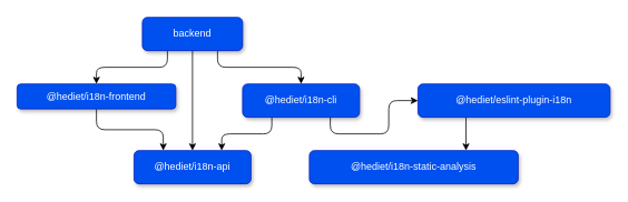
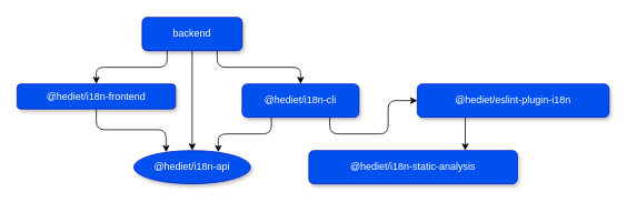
  <mxCell id="0" />
  <mxCell id="1" style="locked=1;" parent="0" />
  <mxCell id="2" value="" style="edgeStyle=orthogonalEdgeStyle;orthogonalLoop=1;jettySize=auto;exitX=0.5;exitY=1;exitDx=0;exitDy=0;" edge="1" parent="1" source="11" target="16"><mxGeometry relative="1" as="geometry" /></mxCell>
  <mxCell id="3" value="Untitled Layer" style="locked=1;" parent="0" />
  <mxCell id="4" value="" style="edgeStyle=orthogonalEdgeStyle;orthogonalLoop=1;jettySize=auto;exitX=0.25;exitY=1;exitDx=0;exitDy=0;" edge="1" parent="3" source="11" target="12"><mxGeometry relative="1" as="geometry" /></mxCell>
  <mxCell id="5" value="" style="edgeStyle=orthogonalEdgeStyle;orthogonalLoop=1;jettySize=auto;exitX=0.75;exitY=1;exitDx=0;exitDy=0;" edge="1" parent="3" source="11" target="13"><mxGeometry relative="1" as="geometry" /></mxCell>
  <mxCell id="6" value="" style="edgeStyle=orthogonalEdgeStyle;orthogonalLoop=1;jettySize=auto;exitX=0.5;exitY=1;exitDx=0;exitDy=0;entryX=0.25;entryY=0;entryDx=0;entryDy=0;" edge="1" parent="3" source="12" target="16"><mxGeometry relative="1" as="geometry" /></mxCell>
  <mxCell id="7" value="" style="edgeStyle=orthogonalEdgeStyle;orthogonalLoop=1;jettySize=auto;exitX=0.25;exitY=1;exitDx=0;exitDy=0;entryX=0.75;entryY=0;entryDx=0;entryDy=0;" edge="1" parent="3" source="14" target="15"><mxGeometry relative="1" as="geometry" /></mxCell>
  <mxCell id="8" value="" style="edgeStyle=orthogonalEdgeStyle;orthogonalLoop=1;jettySize=auto;exitX=0.25;exitY=1;exitDx=0;exitDy=0;entryX=0.75;entryY=0;entryDx=0;entryDy=0;" edge="1" parent="3" source="13" target="16"><mxGeometry relative="1" as="geometry" /></mxCell>
  <mxCell id="9" value="" style="edgeStyle=orthogonalEdgeStyle;orthogonalLoop=1;jettySize=auto;exitX=0.75;exitY=1;exitDx=0;exitDy=0;" edge="1" parent="3" source="13" target="14"><mxGeometry relative="1" as="geometry" /></mxCell>
  <mxCell id="10" value="Nodes" parent="0" />
  <mxCell id="11" value="backend" style="whiteSpace=wrap;rounded=1;glass=0;fillColor=#0050ef;strokeColor=#001DBC;fontColor=#ffffff;shadow=1;sketch=0;" vertex="1" parent="10"><mxGeometry x="170" y="20" width="120" height="40" as="geometry" /></mxCell>
  <mxCell id="12" value="@hediet/i18n-frontend" style="whiteSpace=wrap;rounded=1;glass=0;fillColor=#0050ef;strokeColor=#001DBC;fontColor=#ffffff;shadow=1;sketch=0;" vertex="1" parent="10"><mxGeometry x="20" y="100" width="190" height="30" as="geometry" /></mxCell>
  <mxCell id="13" value="@hediet/i18n-cli" style="whiteSpace=wrap;rounded=1;glass=0;fillColor=#0050ef;strokeColor=#001DBC;fontColor=#ffffff;shadow=1;sketch=0;" vertex="1" parent="10"><mxGeometry x="290" y="100" width="140" height="40" as="geometry" /></mxCell>
  <mxCell id="14" value="@hediet/eslint-plugin-i18n" style="whiteSpace=wrap;rounded=1;glass=0;fillColor=#0050ef;strokeColor=#001DBC;fontColor=#ffffff;shadow=1;sketch=0;" vertex="1" parent="10"><mxGeometry x="500" y="100" width="230" height="40" as="geometry" /></mxCell>
  <mxCell id="15" value="@hediet/i18n-static-analysis" style="whiteSpace=wrap;rounded=1;glass=0;strokeColor=#001DBC;fillColor=#0050ef;fontColor=#ffffff;shadow=1;sketch=0;" vertex="1" parent="10"><mxGeometry x="370" y="180" width="250" height="40" as="geometry" /></mxCell>
- <mxCell id="16" value="@hediet/i18n-api" style="whiteSpace=wrap;rounded=1;glass=0;fillColor=#0050ef;strokeColor=#001DBC;fontColor=#ffffff;shadow=1;sketch=0;" vertex="1" parent="10"><mxGeometry x="160" y="180" width="140" height="40" as="geometry" /></mxCell>
+ <mxCell id="16" value="@hediet/i18n-api" style="ellipse;whiteSpace=wrap;glass=0;fillColor=#0050ef;strokeColor=#001DBC;fontColor=#ffffff;shadow=1;sketch=0;" vertex="1" parent="10"><mxGeometry x="160" y="180" width="140" height="40" as="geometry" /></mxCell>
